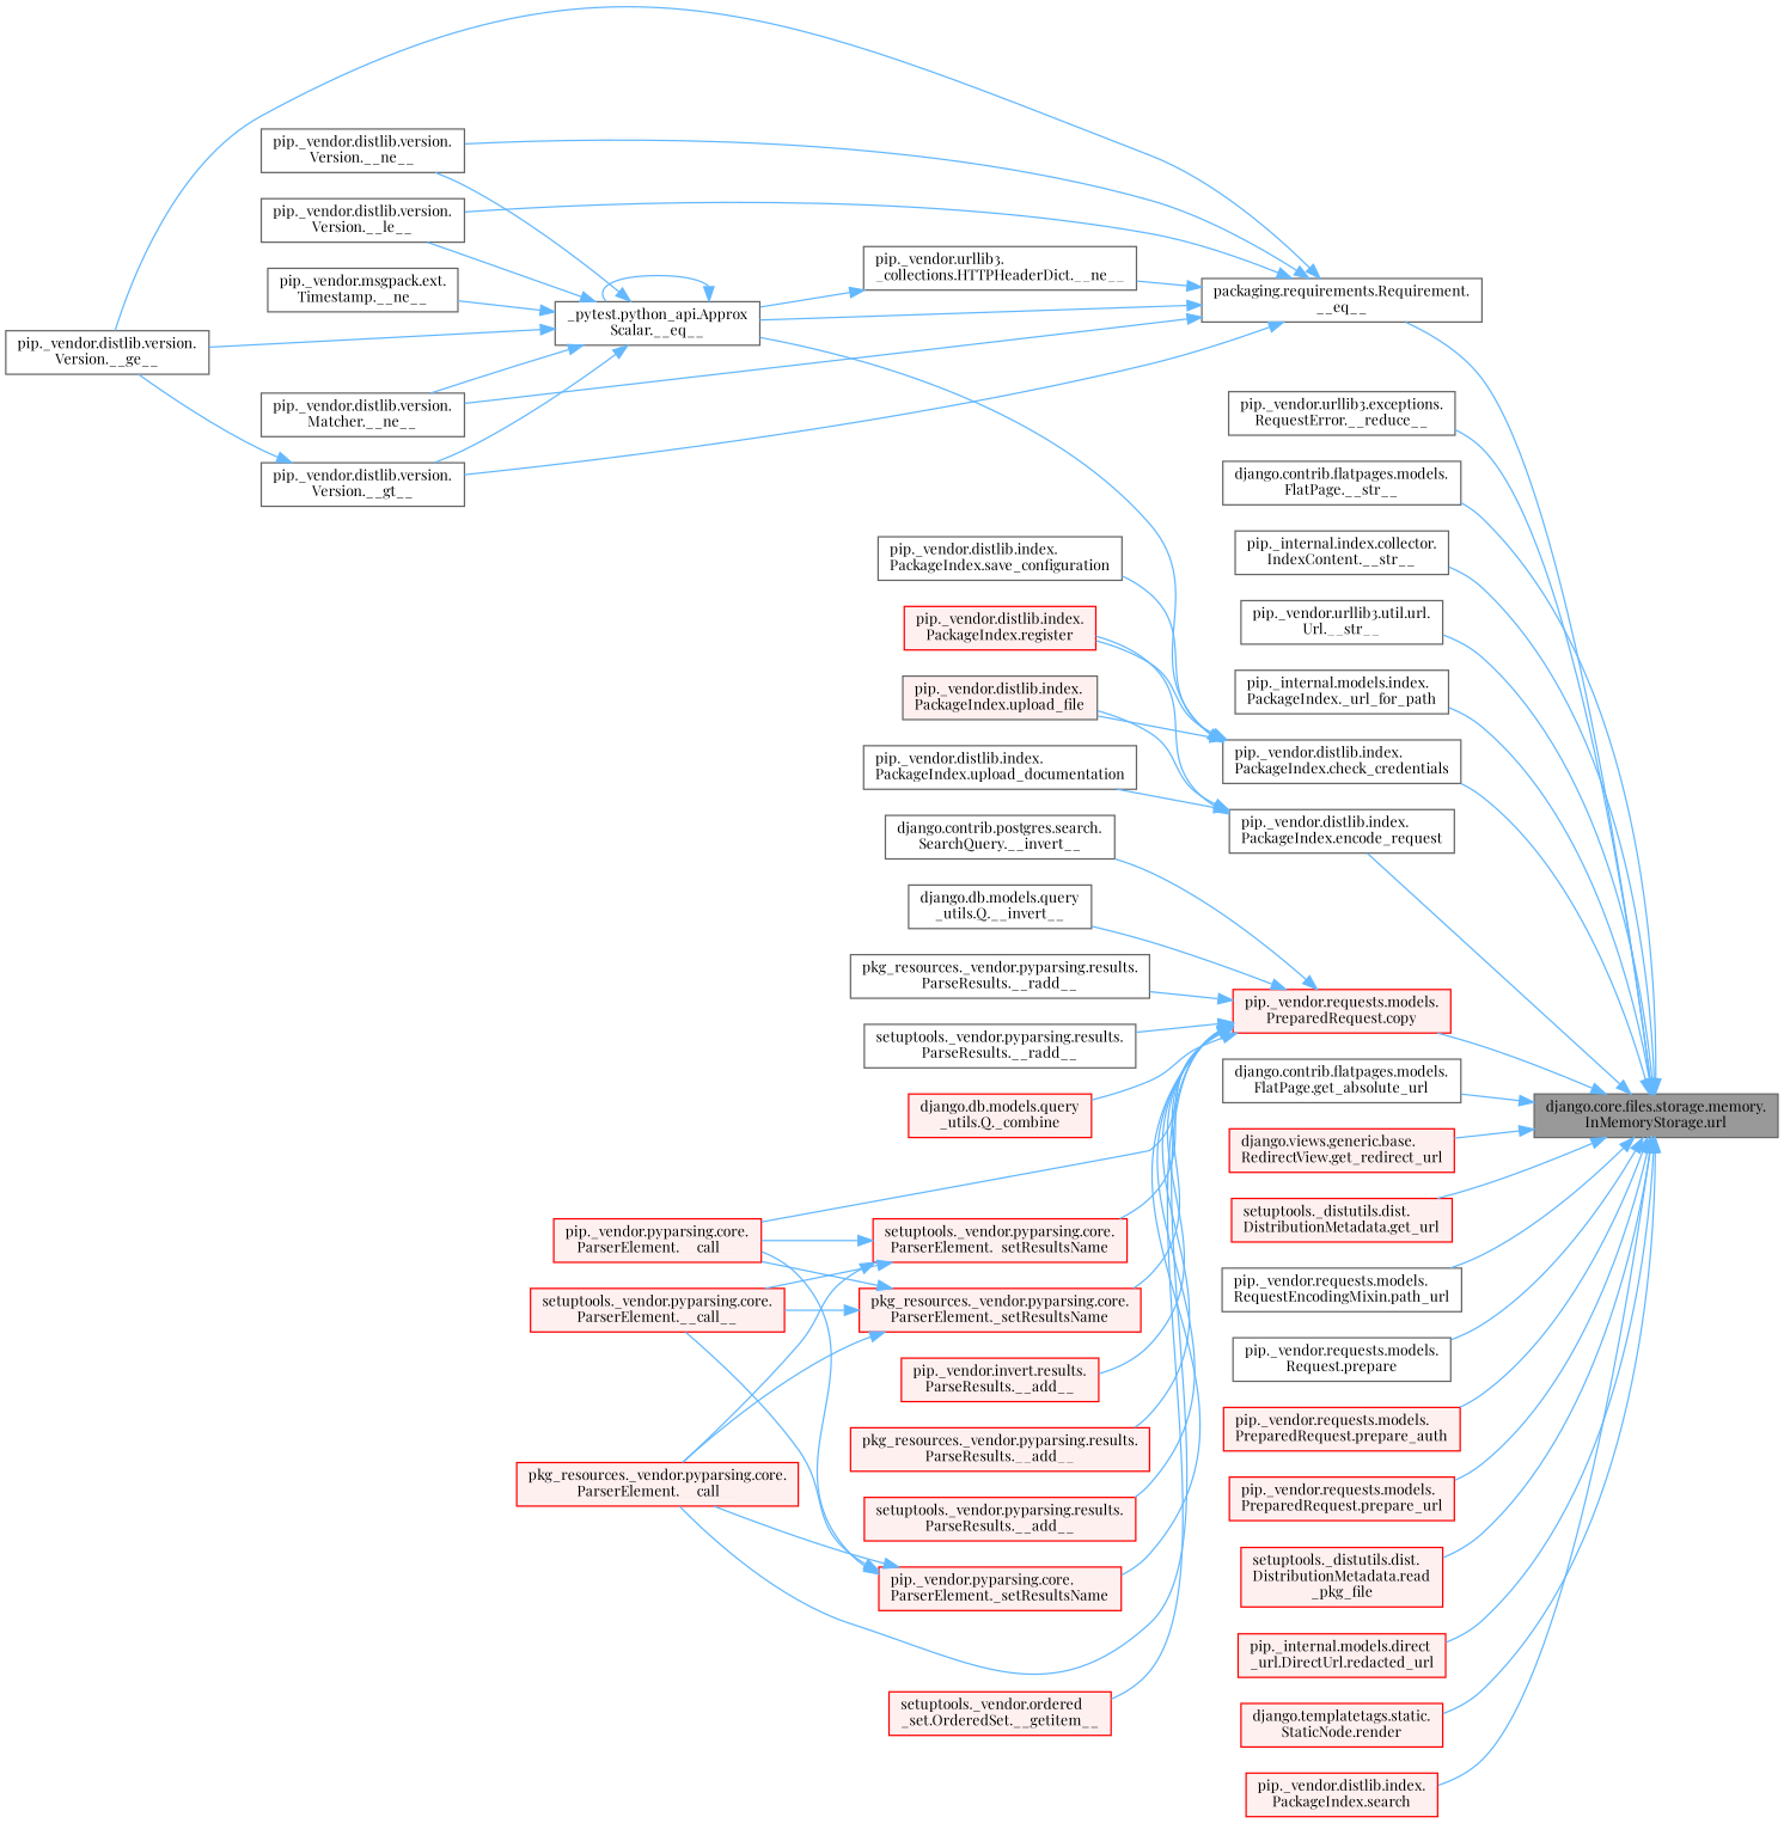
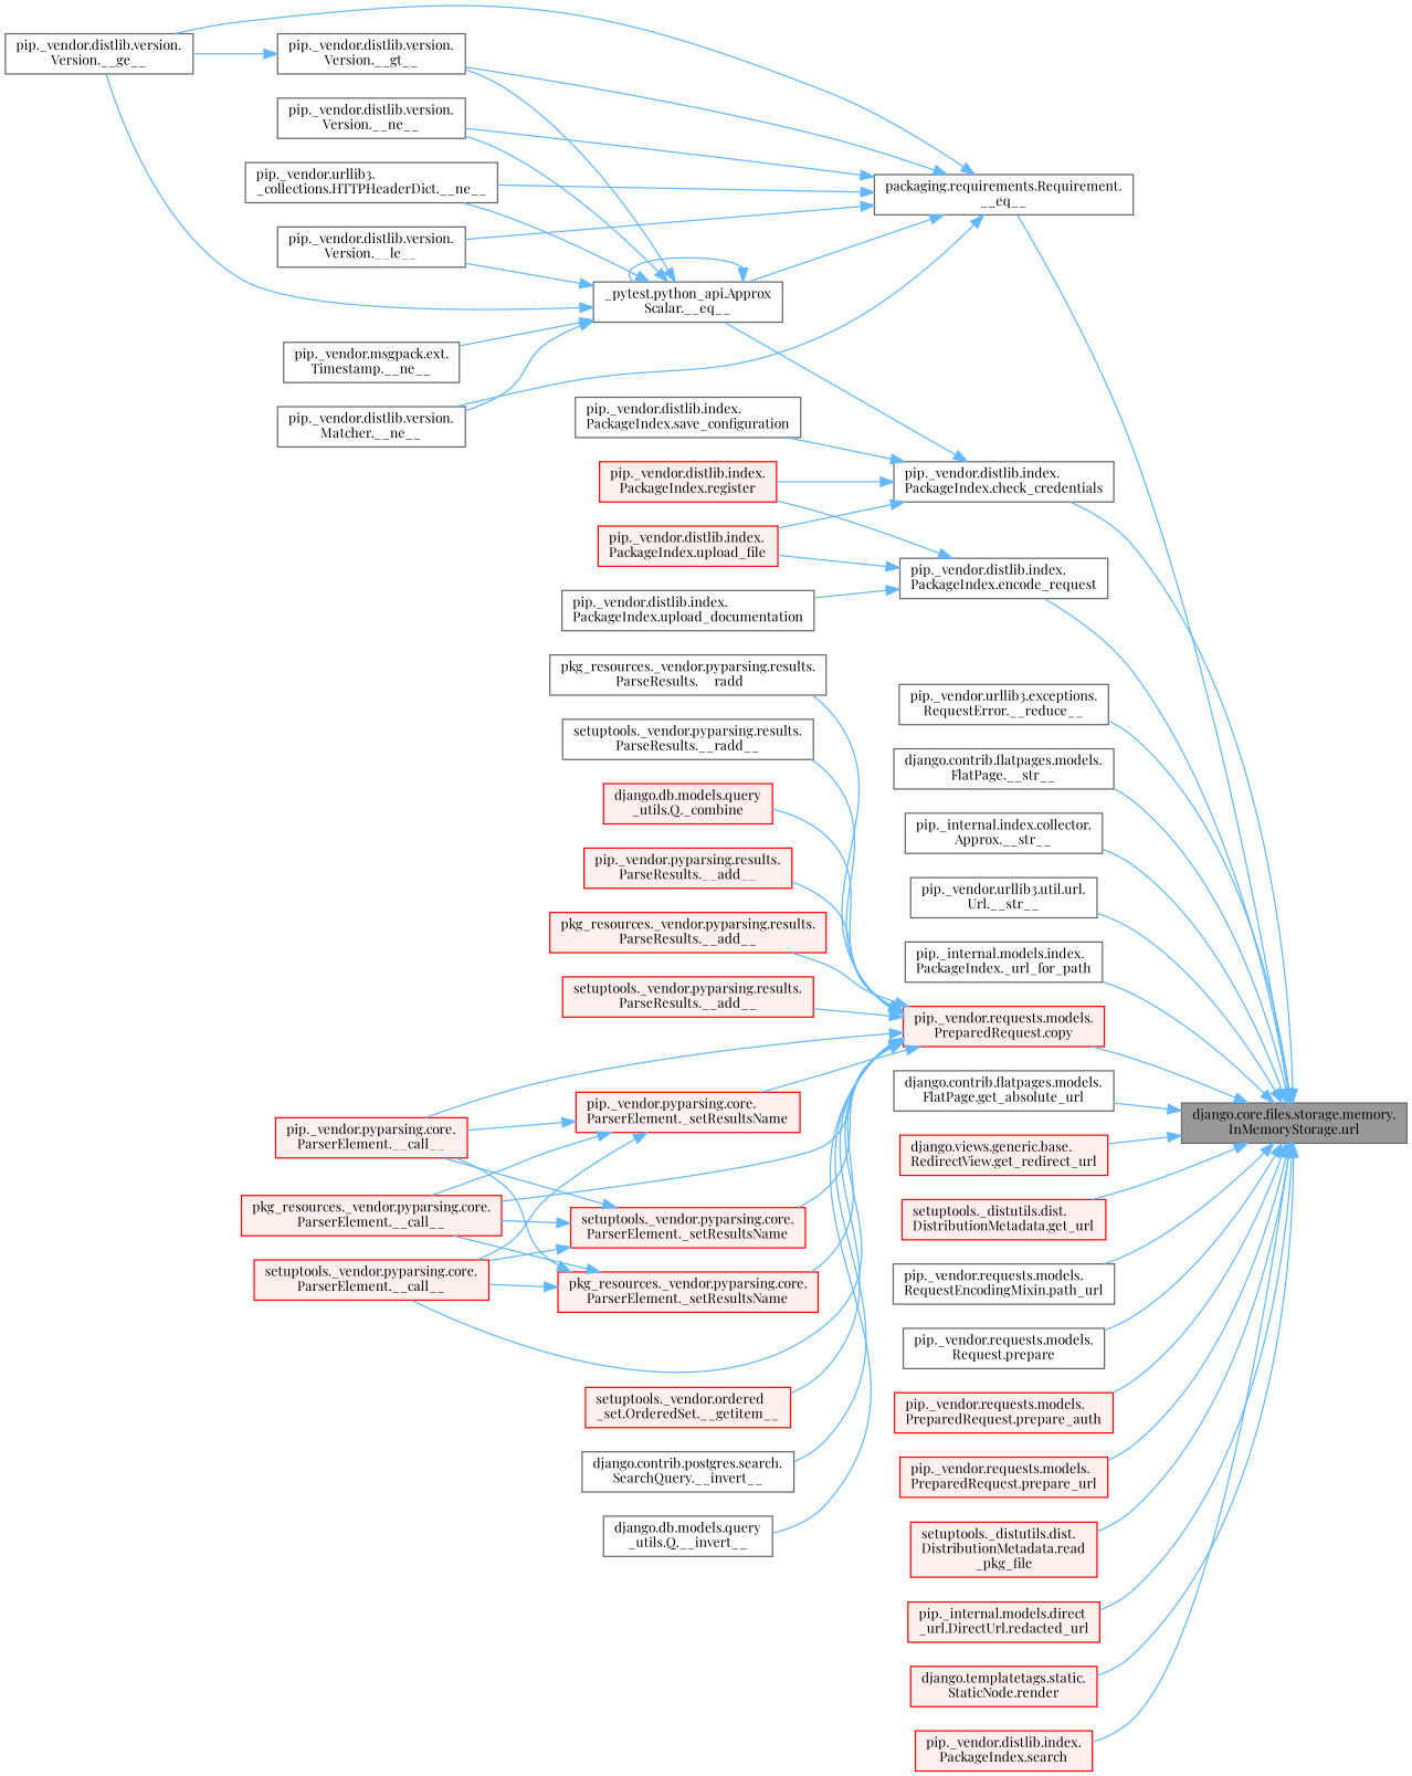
  digraph {
    fontname="Playfair Display"
    rankdir=RL
    node [color=grey40 fillcolor=white fontname="Playfair Display" fontsize=10 shape=box style=filled]
    edge [color=steelblue1 dir=back fontname="Playfair Display" fontsize=10 labelfontname=Helvetica labelfontsize=10 style=solid]
    n1 [color=gray40 fillcolor=grey60 fontcolor=black height=0.2 label="django.core.files.storage.memory.\lInMemoryStorage.url" width=0.4]
    n2 [height=0.2 label="packaging.requirements.Requirement.\l__eq__" width=0.4]
    n3 [height=0.2 label="pip._vendor.urllib3.exceptions.\lRequestError.__reduce__" width=0.4]
    n4 [height=0.2 label="django.contrib.flatpages.models.\lFlatPage.__str__" width=0.4]
-   n5 [height=0.2 label="pip._internal.index.collector.\lIndexContent.__str__" width=0.4]
+   n5 [height=0.2 label="pip._internal.index.collector.\lApprox.__str__" width=0.4]
    n6 [height=0.2 label="pip._vendor.urllib3.util.url.\lUrl.__str__" width=0.4]
    n7 [height=0.2 label="pip._internal.models.index.\lPackageIndex._url_for_path" width=0.4]
    n8 [height=0.2 label="pip._vendor.distlib.index.\lPackageIndex.check_credentials" width=0.4]
    n9 [color=red fillcolor="#FFF0F0" height=0.2 label="pip._vendor.requests.models.\lPreparedRequest.copy" width=0.4]
    n10 [height=0.2 label="pip._vendor.distlib.index.\lPackageIndex.encode_request" width=0.4]
    n11 [height=0.2 label="django.contrib.flatpages.models.\lFlatPage.get_absolute_url" width=0.4]
    n12 [color=red fillcolor="#FFF0F0" height=0.2 label="django.views.generic.base.\lRedirectView.get_redirect_url" width=0.4]
    n13 [color=red fillcolor="#FFF0F0" height=0.2 label="setuptools._distutils.dist.\lDistributionMetadata.get_url" width=0.4]
    n14 [height=0.2 label="pip._vendor.requests.models.\lRequestEncodingMixin.path_url" width=0.4]
    n15 [height=0.2 label="pip._vendor.requests.models.\lRequest.prepare" width=0.4]
    n16 [color=red fillcolor="#FFF0F0" height=0.2 label="pip._vendor.requests.models.\lPreparedRequest.prepare_auth" width=0.4]
    n17 [color=red fillcolor="#FFF0F0" height=0.2 label="pip._vendor.requests.models.\lPreparedRequest.prepare_url" width=0.4]
    n18 [color=red fillcolor="#FFF0F0" height=0.2 label="setuptools._distutils.dist.\lDistributionMetadata.read\l_pkg_file" width=0.4]
    n19 [color=red fillcolor="#FFF0F0" height=0.2 label="pip._internal.models.direct\l_url.DirectUrl.redacted_url" width=0.4]
    n20 [color=red fillcolor="#FFF0F0" height=0.2 label="django.templatetags.static.\lStaticNode.render" width=0.4]
    n21 [color=red fillcolor="#FFF0F0" height=0.2 label="pip._vendor.distlib.index.\lPackageIndex.search" width=0.4]
    n22 [height=0.2 label="_pytest.python_api.Approx\lScalar.__eq__" width=0.4]
    n23 [height=0.2 label="pip._vendor.distlib.version.\lVersion.__ge__" width=0.4]
    n24 [height=0.2 label="pip._vendor.distlib.version.\lVersion.__gt__" width=0.4]
    n25 [height=0.2 label="pip._vendor.distlib.version.\lVersion.__le__" width=0.4]
    n26 [height=0.2 label="pip._vendor.distlib.version.\lMatcher.__ne__" width=0.4]
    n27 [height=0.2 label="pip._vendor.distlib.version.\lVersion.__ne__" width=0.4]
    n28 [height=0.2 label="pip._vendor.urllib3.\l_collections.HTTPHeaderDict.__ne__" width=0.4]
    n29 [color=red fillcolor="#FFF0F0" height=0.2 label="pip._vendor.distlib.index.\lPackageIndex.register" width=0.4]
    n30 [height=0.2 label="pip._vendor.distlib.index.\lPackageIndex.save_configuration" width=0.4]
-   n31 [fillcolor="#FFF0F0" height=0.2 label="pip._vendor.distlib.index.\lPackageIndex.upload_file" width=0.4]
-   n32 [color=red fillcolor="#FFF0F0" height=0.2 label="pip._vendor.invert.results.\lParseResults.__add__" width=0.4]
+   n31 [color=red fillcolor="#FFF0F0" height=0.2 label="pip._vendor.distlib.index.\lPackageIndex.upload_file" width=0.4]
+   n32 [color=red fillcolor="#FFF0F0" height=0.2 label="pip._vendor.pyparsing.results.\lParseResults.__add__" width=0.4]
    n33 [color=red fillcolor="#FFF0F0" height=0.2 label="pkg_resources._vendor.pyparsing.results.\lParseResults.__add__" width=0.4]
    n34 [color=red fillcolor="#FFF0F0" height=0.2 label="setuptools._vendor.pyparsing.results.\lParseResults.__add__" width=0.4]
    n35 [color=red fillcolor="#FFF0F0" height=0.2 label="pip._vendor.pyparsing.core.\lParserElement.__call__" width=0.4]
    n36 [color=red fillcolor="#FFF0F0" height=0.2 label="pkg_resources._vendor.pyparsing.core.\lParserElement.__call__" width=0.4]
    n37 [color=red fillcolor="#FFF0F0" height=0.2 label="setuptools._vendor.pyparsing.core.\lParserElement.__call__" width=0.4]
    n38 [color=red fillcolor="#FFF0F0" height=0.2 label="setuptools._vendor.ordered\l_set.OrderedSet.__getitem__" width=0.4]
    n39 [height=0.2 label="django.contrib.postgres.search.\lSearchQuery.__invert__" width=0.4]
    n40 [height=0.2 label="django.db.models.query\l_utils.Q.__invert__" width=0.4]
    n41 [height=0.2 label="pkg_resources._vendor.pyparsing.results.\lParseResults.__radd__" width=0.4]
    n42 [height=0.2 label="setuptools._vendor.pyparsing.results.\lParseResults.__radd__" width=0.4]
    n43 [color=red fillcolor="#FFF0F0" height=0.2 label="django.db.models.query\l_utils.Q._combine" width=0.4]
    n44 [color=red fillcolor="#FFF0F0" height=0.2 label="pip._vendor.pyparsing.core.\lParserElement._setResultsName" width=0.4]
    n45 [color=red fillcolor="#FFF0F0" height=0.2 label="pkg_resources._vendor.pyparsing.core.\lParserElement._setResultsName" width=0.4]
    n46 [color=red fillcolor="#FFF0F0" height=0.2 label="setuptools._vendor.pyparsing.core.\lParserElement._setResultsName" width=0.4]
    n47 [height=0.2 label="pip._vendor.distlib.index.\lPackageIndex.upload_documentation" width=0.4]
    n48 [height=0.2 label="pip._vendor.msgpack.ext.\lTimestamp.__ne__" width=0.4]
    n1 -> n2
    n1 -> n3
    n1 -> n4
    n1 -> n5
    n1 -> n6
    n1 -> n7
    n1 -> n8
    n1 -> n9
    n1 -> n10
    n1 -> n11
    n1 -> n12
    n1 -> n13
    n1 -> n14
    n1 -> n15
    n1 -> n16
    n1 -> n17
    n1 -> n18
    n1 -> n19
    n1 -> n20
    n1 -> n21
    n2 -> n22
    n2 -> n23
    n2 -> n24
    n2 -> n25
    n2 -> n26
    n2 -> n27
    n2 -> n28
    n8 -> n22
    n8 -> n29
    n8 -> n30
    n8 -> n31
    n9 -> n32
    n9 -> n33
    n9 -> n34
    n9 -> n35
    n9 -> n36
+   n9 -> n37
    n9 -> n38
    n9 -> n39
    n9 -> n40
    n9 -> n41
    n9 -> n42
    n9 -> n43
    n9 -> n44
    n9 -> n45
    n9 -> n46
    n10 -> n29
    n10 -> n31
    n10 -> n47
    n22 -> n22
    n22 -> n23
    n22 -> n24
    n22 -> n25
    n22 -> n26
    n22 -> n27
-   n28 -> n22
+   n22 -> n28
    n22 -> n48
    n24 -> n23
    n44 -> n35
    n44 -> n36
    n44 -> n37
    n45 -> n35
    n45 -> n36
    n45 -> n37
    n46 -> n35
    n46 -> n36
    n46 -> n37
  }
